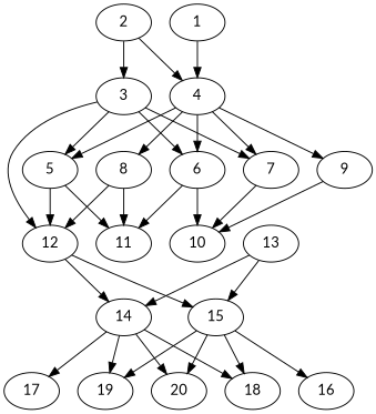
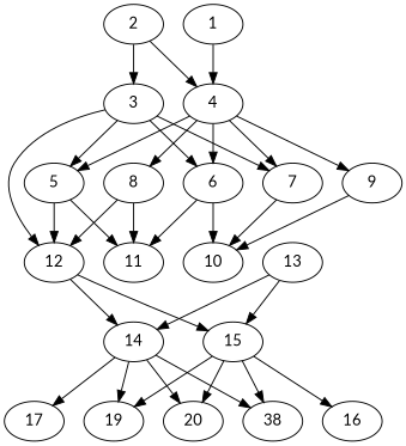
  digraph {
    fontname=Lato
    node [alpha=0.03 fontname=Lato]
    edge [fontname=Lato]
    1 [alpha=0.19 expect_size=50436096]
    4 [expect_size=9023488]
    5 [expect_size=26497024]
    6 [alpha=0.10 expect_size=52128768]
    7 [alpha=0.02 expect_size=34677760]
    8 [alpha=0.05 expect_size=21023744]
    9 [alpha=0.05 expect_size=32353280]
    11 [alpha=0.02 expect_size=27290624]
    12 [expect_size=24481792]
    10 [alpha=0.09 expect_size=31467520]
    2 [alpha=0.04 expect_size=27810816]
    3 [alpha=0.01 expect_size=12073984]
    14 [alpha=0.08 expect_size=36336640]
    15 [alpha=0.19 expect_size=42736640]
    13 [alpha=0.16 expect_size=33613824]
    17 [alpha=0.17 expect_size=27266048]
-   18 [alpha=0.16 expect_size=31929344]
+   18 [alpha=0.16 expect_size=31929344 label=38]
    19 [alpha=0.17 expect_size=42757120]
    20 [alpha=0.08 expect_size=8038400]
    16 [alpha=0.14 expect_size=50992128]
    1 -> 4
    4 -> 5
    4 -> 6
    4 -> 7
    4 -> 8
    4 -> 9
    5 -> 11
    5 -> 12
    6 -> 11
    6 -> 10
    7 -> 10
    8 -> 11
    8 -> 12
    9 -> 10
    12 -> 14
    12 -> 15
    2 -> 4
    2 -> 3
    3 -> 5
    3 -> 6
    3 -> 7
    3 -> 12
    14 -> 17
    14 -> 18
    14 -> 19
    14 -> 20
    15 -> 18
    15 -> 19
    15 -> 20
    15 -> 16
    13 -> 14
    13 -> 15
  }
